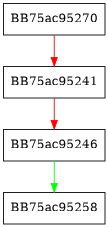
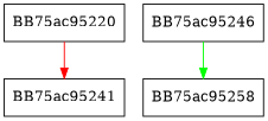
  digraph {
    splines=ortho
    node [shape=box]
    edge [color=red]
-   BB75ac95220 [label=BB75ac95270]
+   BB75ac95220
    BB75ac95241
    BB75ac95246
    BB75ac95258
    BB75ac95220 -> BB75ac95241
-   BB75ac95241 -> BB75ac95246
    BB75ac95246 -> BB75ac95258 [color=green]
  }
